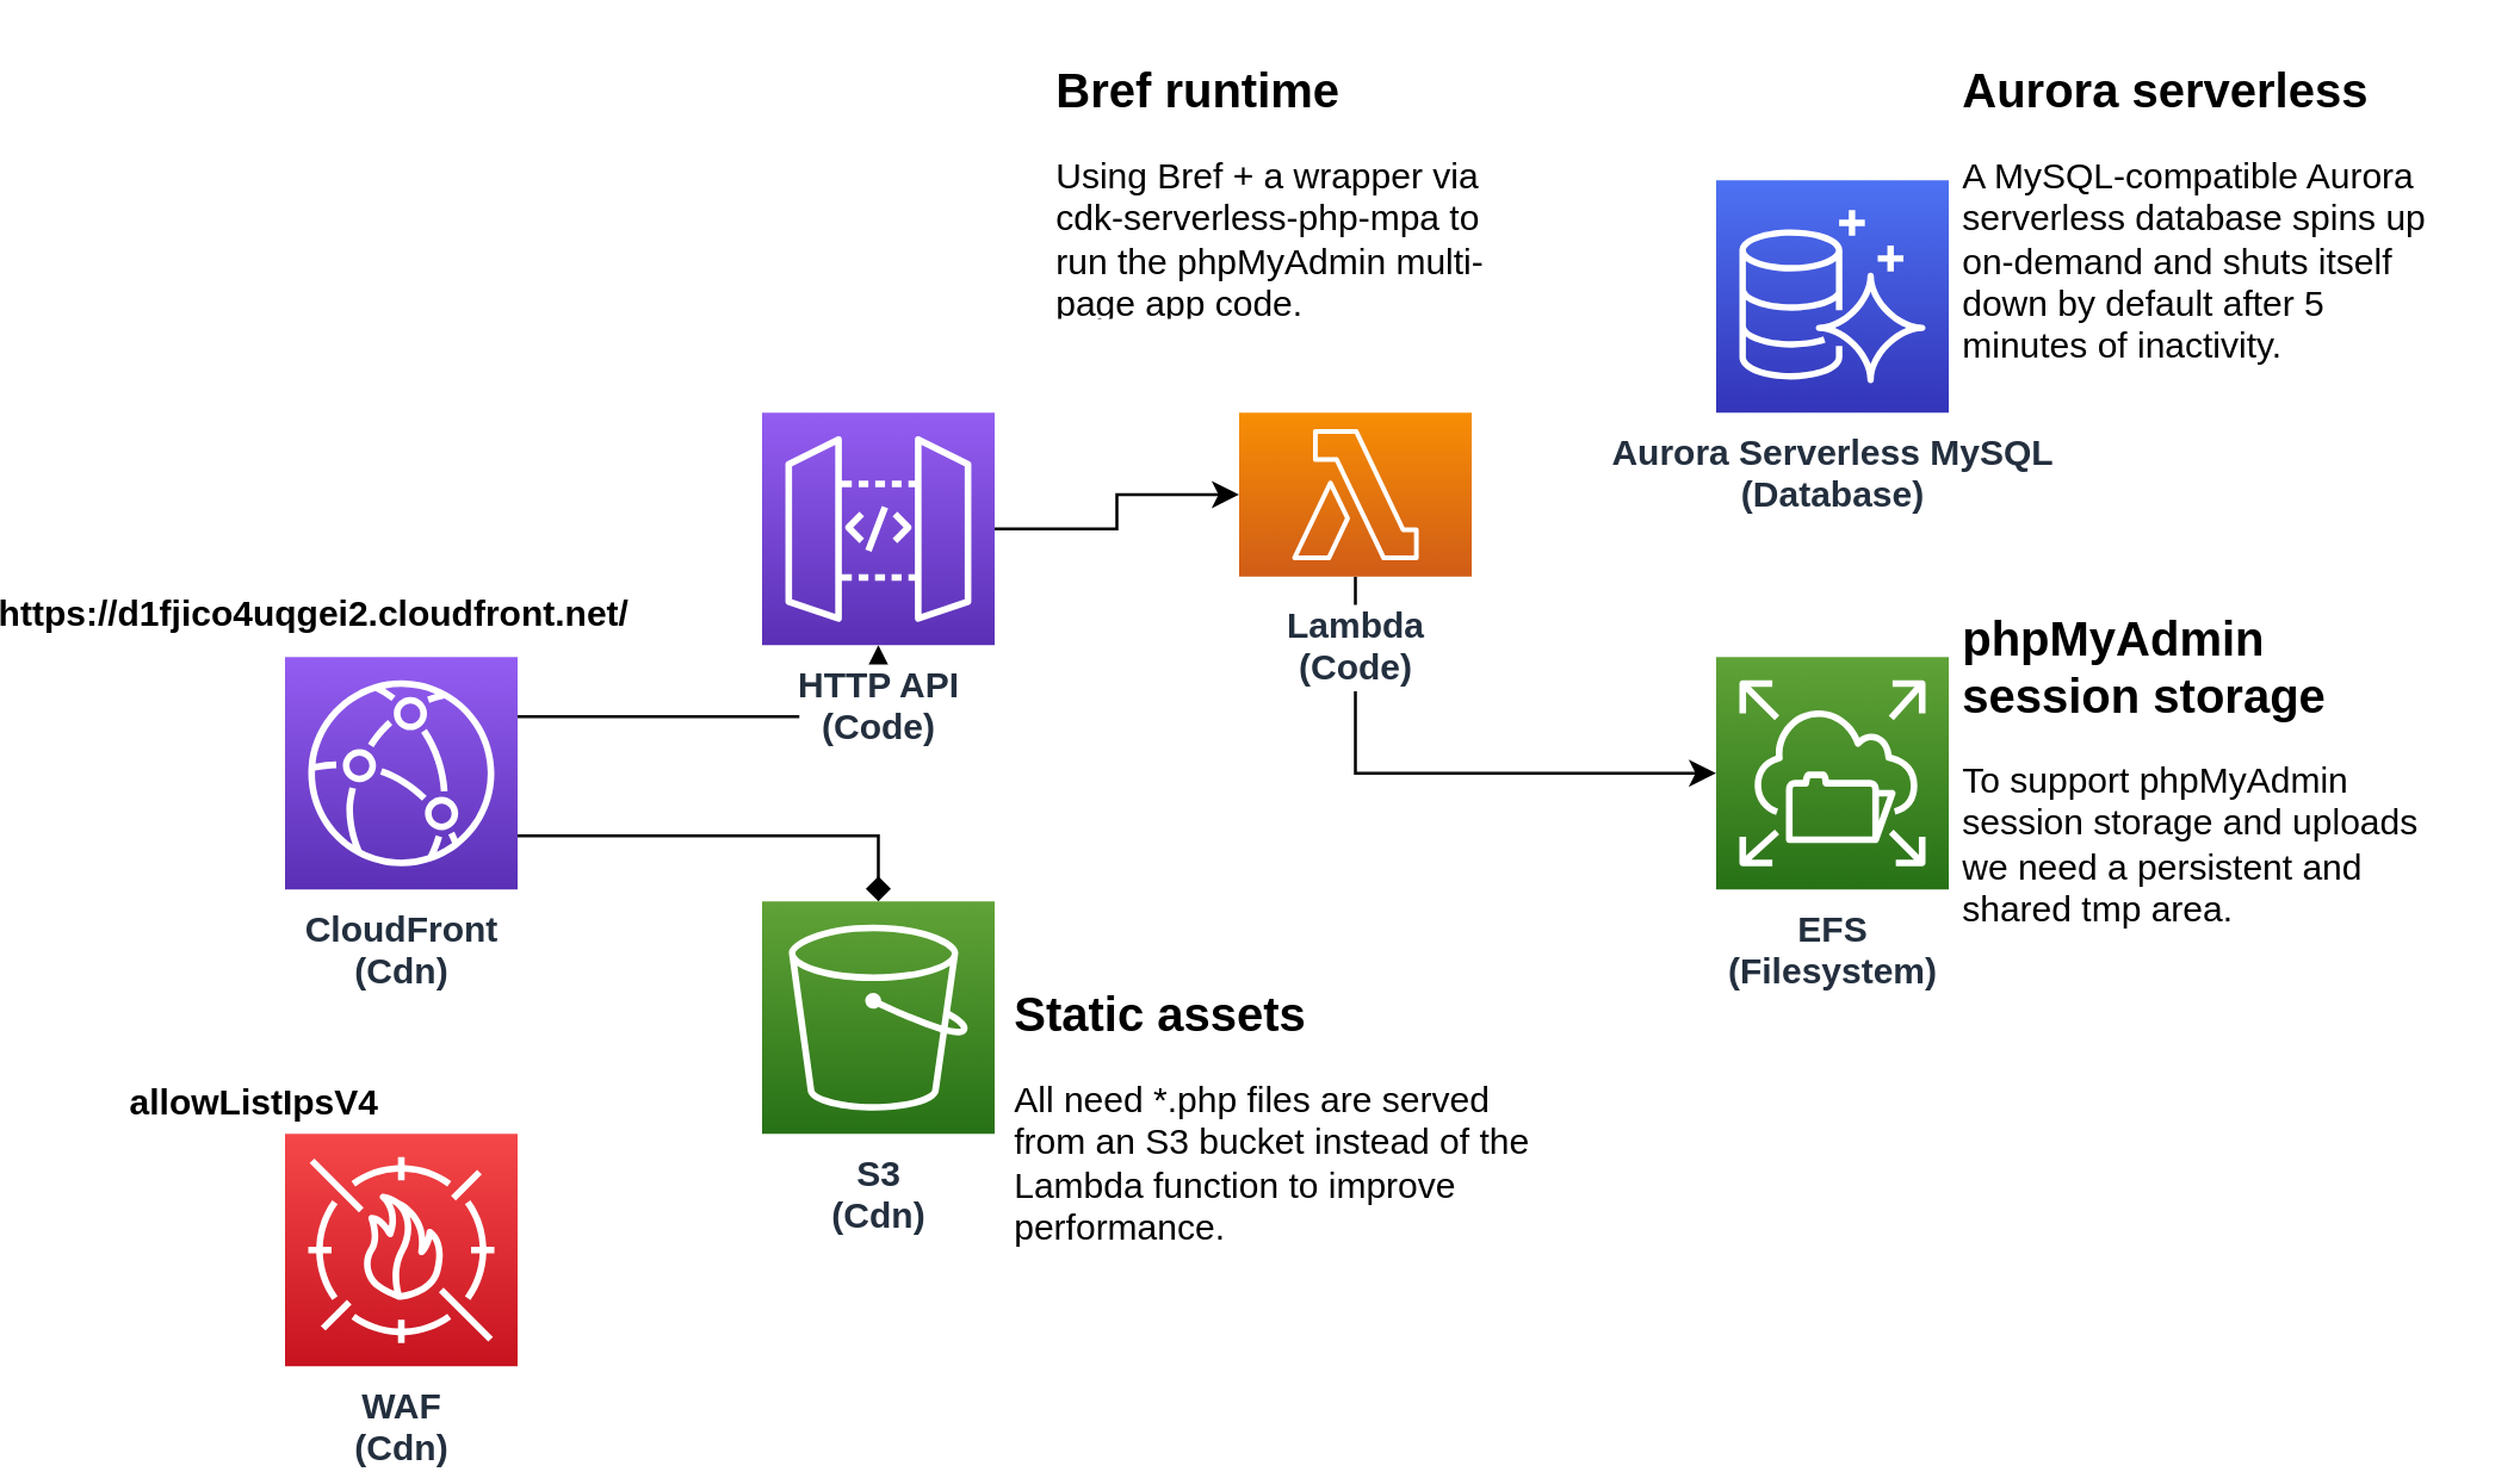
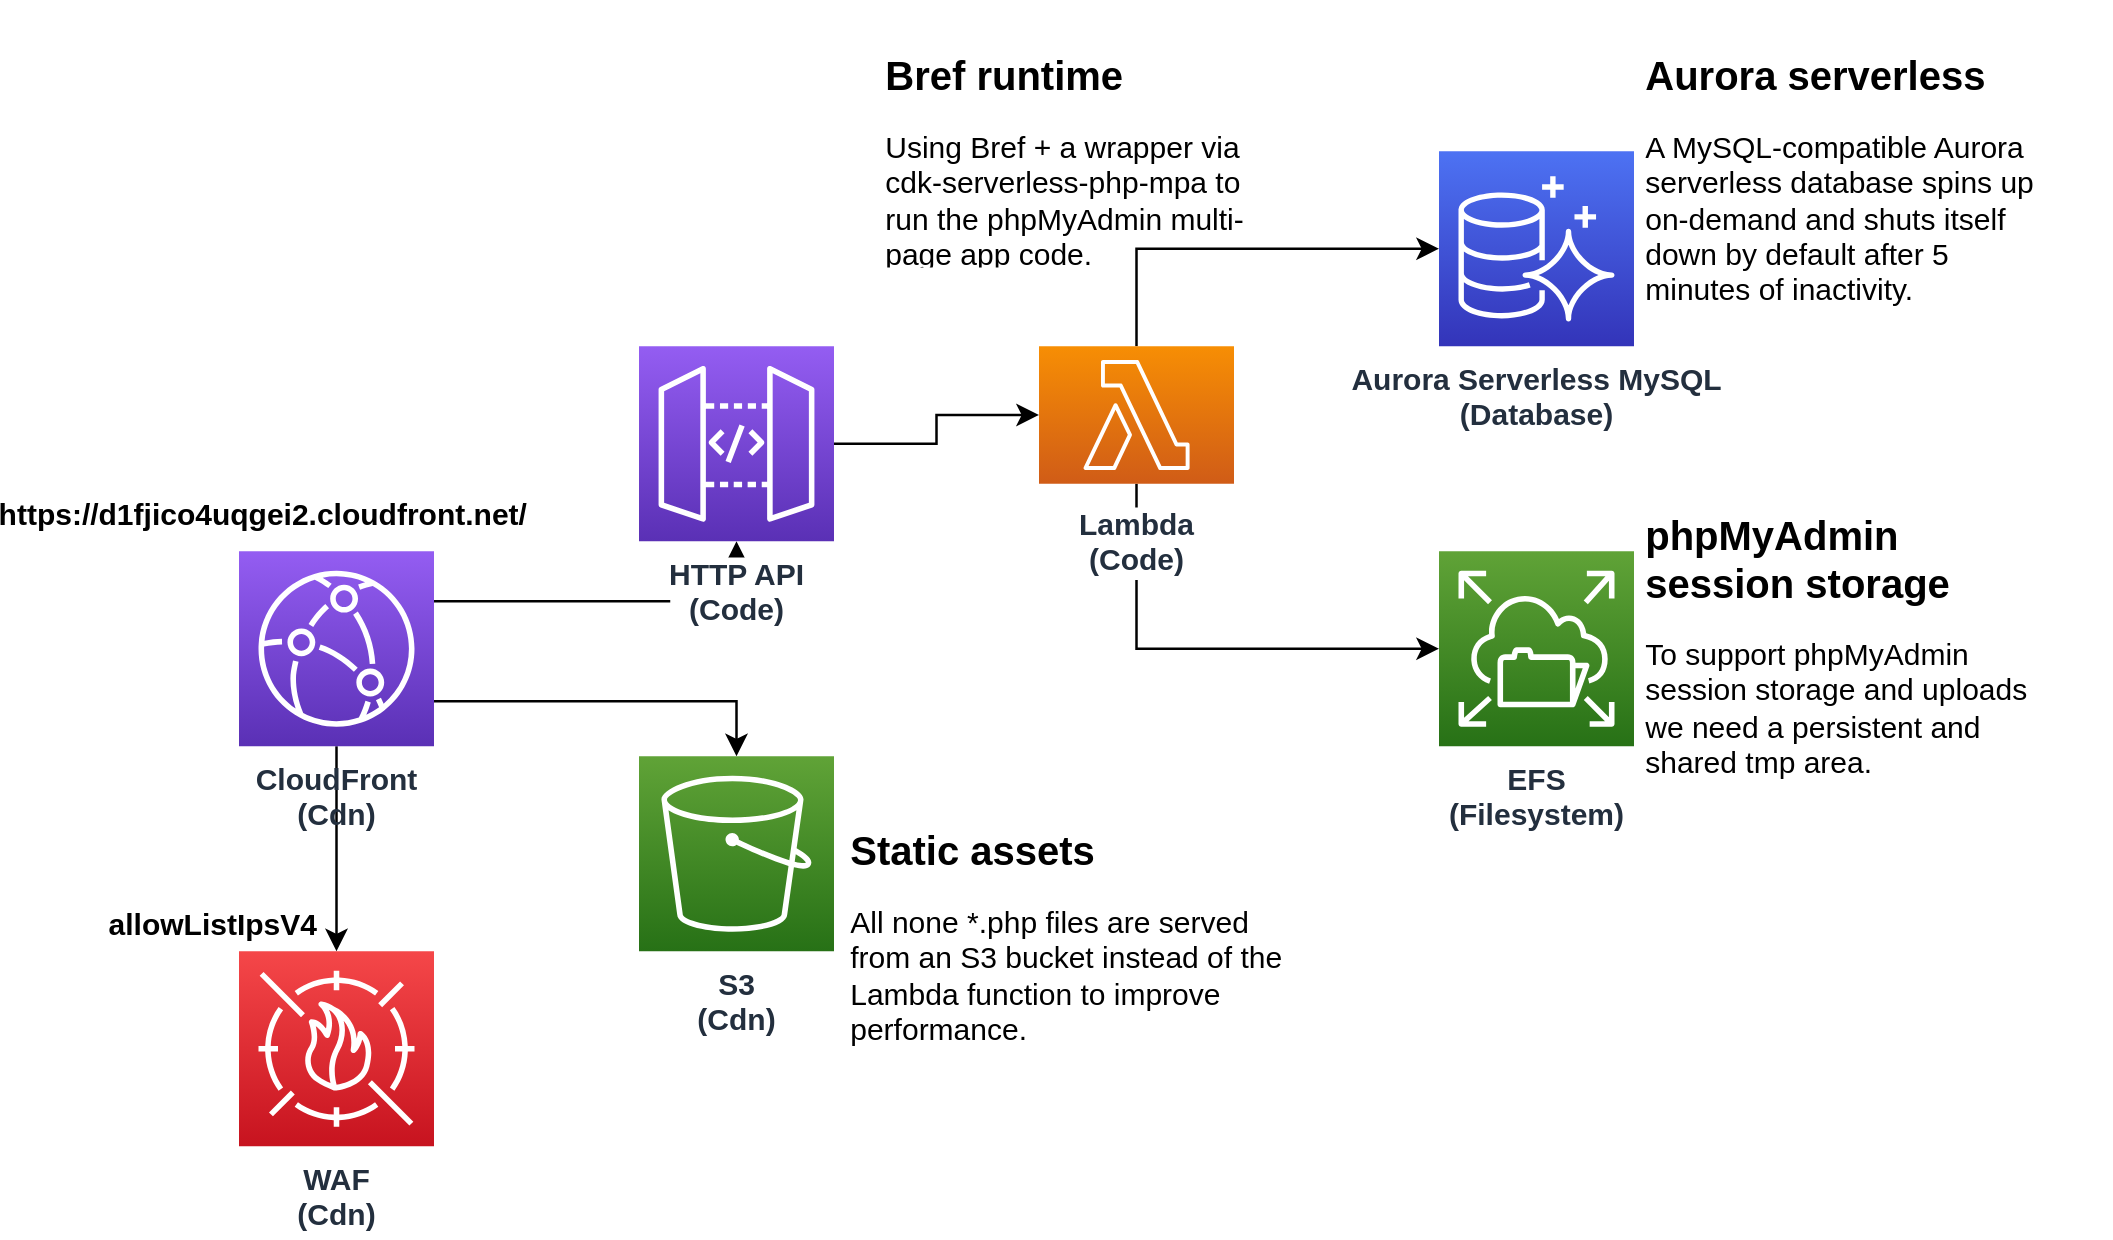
  <mxCell id="0" />
  <mxCell id="1" parent="0" />
  <mxCell id="2" style="edgeStyle=orthogonalEdgeStyle;rounded=0;orthogonalLoop=1;jettySize=auto;html=1;entryX=0;entryY=0.5;entryDx=0;entryDy=0;entryPerimeter=0;" parent="1" source="4" target="9" edge="1"><mxGeometry relative="1" as="geometry"><Array as="points"><mxPoint x="409" y="259" /></Array></mxGeometry></mxCell>
+ <mxCell id="3" style="edgeStyle=orthogonalEdgeStyle;rounded=0;orthogonalLoop=1;jettySize=auto;html=1;" parent="1" source="4" target="8" edge="1"><mxGeometry relative="1" as="geometry"><Array as="points"><mxPoint x="409" y="99" /></Array></mxGeometry></mxCell>
  <mxCell id="4" value="&lt;b&gt;Lambda&lt;br&gt;(Code)&lt;/b&gt;" style="outlineConnect=0;fontColor=#232F3E;gradientColor=#F78E04;gradientDirection=north;fillColor=#D05C17;strokeColor=#ffffff;dashed=0;verticalLabelPosition=bottom;verticalAlign=top;align=center;html=1;fontSize=12;fontStyle=0;aspect=fixed;shape=mxgraph.aws4.resourceIcon;resIcon=mxgraph.aws4.lambda;labelBackgroundColor=#ffffff;spacingTop=3;" parent="1" vertex="1"><mxGeometry x="370" y="138" width="78" height="55" as="geometry" /></mxCell>
  <mxCell id="5" style="edgeStyle=orthogonalEdgeStyle;rounded=0;orthogonalLoop=1;jettySize=auto;html=1;" parent="1" source="11" target="4" edge="1"><mxGeometry relative="1" as="geometry" /></mxCell>
  <mxCell id="6" style="edgeStyle=orthogonalEdgeStyle;rounded=0;orthogonalLoop=1;jettySize=auto;html=1;" parent="1" source="14" target="11" edge="1"><mxGeometry relative="1" as="geometry"><Array as="points"><mxPoint x="249" y="240" /></Array></mxGeometry></mxCell>
  <mxCell id="7" value="WAF&lt;br&gt;(Cdn)" style="points=[[0,0,0],[0.25,0,0],[0.5,0,0],[0.75,0,0],[1,0,0],[0,1,0],[0.25,1,0],[0.5,1,0],[0.75,1,0],[1,1,0],[0,0.25,0],[0,0.5,0],[0,0.75,0],[1,0.25,0],[1,0.5,0],[1,0.75,0]];outlineConnect=0;fontColor=#232F3E;gradientColor=#F54749;gradientDirection=north;fillColor=#C7131F;strokeColor=#ffffff;dashed=0;verticalLabelPosition=bottom;verticalAlign=top;align=center;html=1;fontSize=12;fontStyle=1;aspect=fixed;shape=mxgraph.aws4.resourceIcon;resIcon=mxgraph.aws4.waf;" parent="1" vertex="1"><mxGeometry x="50" y="380" width="78" height="78" as="geometry" /></mxCell>
  <mxCell id="8" value="Aurora Serverless MySQL&lt;br&gt;(Database)" style="points=[[0,0,0],[0.25,0,0],[0.5,0,0],[0.75,0,0],[1,0,0],[0,1,0],[0.25,1,0],[0.5,1,0],[0.75,1,0],[1,1,0],[0,0.25,0],[0,0.5,0],[0,0.75,0],[1,0.25,0],[1,0.5,0],[1,0.75,0]];outlineConnect=0;fontColor=#232F3E;gradientColor=#4D72F3;gradientDirection=north;fillColor=#3334B9;strokeColor=#ffffff;dashed=0;verticalLabelPosition=bottom;verticalAlign=top;align=center;html=1;fontSize=12;fontStyle=1;aspect=fixed;shape=mxgraph.aws4.resourceIcon;resIcon=mxgraph.aws4.aurora;" parent="1" vertex="1"><mxGeometry x="530" y="60" width="78" height="78" as="geometry" /></mxCell>
  <mxCell id="9" value="EFS&lt;br&gt;(Filesystem)" style="points=[[0,0,0],[0.25,0,0],[0.5,0,0],[0.75,0,0],[1,0,0],[0,1,0],[0.25,1,0],[0.5,1,0],[0.75,1,0],[1,1,0],[0,0.25,0],[0,0.5,0],[0,0.75,0],[1,0.25,0],[1,0.5,0],[1,0.75,0]];outlineConnect=0;fontColor=#232F3E;gradientColor=#60A337;gradientDirection=north;fillColor=#277116;strokeColor=#ffffff;dashed=0;verticalLabelPosition=bottom;verticalAlign=top;align=center;html=1;fontSize=12;fontStyle=1;aspect=fixed;shape=mxgraph.aws4.resourceIcon;resIcon=mxgraph.aws4.elastic_file_system;" parent="1" vertex="1"><mxGeometry x="530" y="220" width="78" height="78" as="geometry" /></mxCell>
  <mxCell id="10" value="S3&lt;br&gt;(Cdn)" style="points=[[0,0,0],[0.25,0,0],[0.5,0,0],[0.75,0,0],[1,0,0],[0,1,0],[0.25,1,0],[0.5,1,0],[0.75,1,0],[1,1,0],[0,0.25,0],[0,0.5,0],[0,0.75,0],[1,0.25,0],[1,0.5,0],[1,0.75,0]];outlineConnect=0;fontColor=#232F3E;gradientColor=#60A337;gradientDirection=north;fillColor=#277116;strokeColor=#ffffff;dashed=0;verticalLabelPosition=bottom;verticalAlign=top;align=center;html=1;fontSize=12;fontStyle=1;aspect=fixed;shape=mxgraph.aws4.resourceIcon;resIcon=mxgraph.aws4.s3;" parent="1" vertex="1"><mxGeometry x="210" y="302" width="78" height="78" as="geometry" /></mxCell>
  <mxCell id="11" value="&lt;b&gt;HTTP API&lt;br&gt;(Code)&lt;br&gt;&lt;/b&gt;" style="outlineConnect=0;fontColor=#232F3E;gradientColor=#945DF2;gradientDirection=north;fillColor=#5A30B5;strokeColor=#ffffff;dashed=0;verticalLabelPosition=bottom;verticalAlign=top;align=center;html=1;fontSize=12;fontStyle=0;aspect=fixed;shape=mxgraph.aws4.resourceIcon;resIcon=mxgraph.aws4.api_gateway;labelBackgroundColor=#ffffff;" parent="1" vertex="1"><mxGeometry x="210" y="138" width="78" height="78" as="geometry" /></mxCell>
- <mxCell id="12" style="edgeStyle=orthogonalEdgeStyle;rounded=0;orthogonalLoop=1;jettySize=auto;html=1;endArrow=diamond;" parent="1" source="14" target="10" edge="1"><mxGeometry relative="1" as="geometry"><Array as="points"><mxPoint x="249" y="280" /></Array></mxGeometry></mxCell>
+ <mxCell id="12" style="edgeStyle=orthogonalEdgeStyle;rounded=0;orthogonalLoop=1;jettySize=auto;html=1;" parent="1" source="14" target="10" edge="1"><mxGeometry relative="1" as="geometry"><Array as="points"><mxPoint x="249" y="280" /></Array></mxGeometry></mxCell>
+ <mxCell id="13" value="" style="edgeStyle=orthogonalEdgeStyle;rounded=0;orthogonalLoop=1;jettySize=auto;html=1;" edge="1" parent="1" source="14" target="7"><mxGeometry relative="1" as="geometry" /></mxCell>
  <mxCell id="14" value="CloudFront&lt;br&gt;(Cdn)" style="points=[[0,0,0],[0.25,0,0],[0.5,0,0],[0.75,0,0],[1,0,0],[0,1,0],[0.25,1,0],[0.5,1,0],[0.75,1,0],[1,1,0],[0,0.25,0],[0,0.5,0],[0,0.75,0],[1,0.25,0],[1,0.5,0],[1,0.75,0]];outlineConnect=0;fontColor=#232F3E;gradientColor=#945DF2;gradientDirection=north;fillColor=#5A30B5;strokeColor=#ffffff;dashed=0;verticalLabelPosition=bottom;verticalAlign=top;align=center;html=1;fontSize=12;fontStyle=1;aspect=fixed;shape=mxgraph.aws4.resourceIcon;resIcon=mxgraph.aws4.cloudfront;" parent="1" vertex="1"><mxGeometry x="50" y="220" width="78" height="78" as="geometry" /></mxCell>
  <mxCell id="15" value="https://d1fjico4uqgei2.cloudfront.net/" style="text;html=1;strokeColor=none;fillColor=none;align=center;verticalAlign=middle;whiteSpace=wrap;rounded=0;fontStyle=1" vertex="1" parent="1"><mxGeometry x="40" y="196" width="40" height="20" as="geometry" /></mxCell>
  <mxCell id="16" value="allowListIpsV4" style="text;html=1;strokeColor=none;fillColor=none;align=center;verticalAlign=middle;whiteSpace=wrap;rounded=0;fontStyle=1" vertex="1" parent="1"><mxGeometry x="20" y="360" width="40" height="20" as="geometry" /></mxCell>
- <mxCell id="17" value="&lt;h1 style=&quot;font-size: 16px&quot;&gt;&lt;font style=&quot;font-size: 16px&quot;&gt;Static assets&lt;/font&gt;&lt;/h1&gt;&lt;p&gt;&lt;font style=&quot;font-size: 12px&quot;&gt;All need *.php files are served from an S3 bucket instead of the Lambda function to improve performance.&lt;/font&gt;&lt;/p&gt;" style="text;html=1;strokeColor=none;fillColor=none;spacing=5;spacingTop=-20;whiteSpace=wrap;overflow=hidden;rounded=0;" vertex="1" parent="1"><mxGeometry x="290" y="330" width="184" height="100" as="geometry" /></mxCell>
+ <mxCell id="17" value="&lt;h1 style=&quot;font-size: 16px&quot;&gt;&lt;font style=&quot;font-size: 16px&quot;&gt;Static assets&lt;/font&gt;&lt;/h1&gt;&lt;p&gt;&lt;font style=&quot;font-size: 12px&quot;&gt;All none *.php files are served from an S3 bucket instead of the Lambda function to improve performance.&lt;/font&gt;&lt;/p&gt;" style="text;html=1;strokeColor=none;fillColor=none;spacing=5;spacingTop=-20;whiteSpace=wrap;overflow=hidden;rounded=0;" vertex="1" parent="1"><mxGeometry x="290" y="330" width="184" height="100" as="geometry" /></mxCell>
  <mxCell id="18" value="&lt;h1 style=&quot;font-size: 16px&quot;&gt;&lt;font style=&quot;font-size: 16px&quot;&gt;Bref runtime&lt;/font&gt;&lt;/h1&gt;&lt;p&gt;Using Bref + a wrapper via cdk-serverless-php-mpa to run the phpMyAdmin multi-page app code.&lt;/p&gt;" style="text;html=1;strokeColor=none;fillColor=none;spacing=5;spacingTop=-20;whiteSpace=wrap;overflow=hidden;rounded=0;" vertex="1" parent="1"><mxGeometry x="304" y="20" width="170" height="87" as="geometry" /></mxCell>
  <mxCell id="19" value="&lt;h1 style=&quot;font-size: 16px&quot;&gt;&lt;font style=&quot;font-size: 16px&quot;&gt;Aurora serverless&lt;/font&gt;&lt;/h1&gt;&lt;p&gt;A MySQL-compatible Aurora serverless database spins up on-demand and shuts itself down by default after 5 minutes of inactivity.&lt;/p&gt;" style="text;html=1;strokeColor=none;fillColor=none;spacing=5;spacingTop=-20;whiteSpace=wrap;overflow=hidden;rounded=0;" vertex="1" parent="1"><mxGeometry x="608" y="20" width="170" height="110" as="geometry" /></mxCell>
  <mxCell id="20" value="&lt;h1 style=&quot;font-size: 16px&quot;&gt;&lt;font style=&quot;font-size: 16px&quot;&gt;phpMyAdmin session storage&lt;/font&gt;&lt;/h1&gt;&lt;p&gt;To support phpMyAdmin session storage and uploads we need a persistent and shared tmp area.&lt;/p&gt;" style="text;html=1;strokeColor=none;fillColor=none;spacing=5;spacingTop=-20;whiteSpace=wrap;overflow=hidden;rounded=0;" vertex="1" parent="1"><mxGeometry x="608" y="204" width="170" height="116" as="geometry" /></mxCell>
